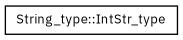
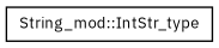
  digraph {
    rankdir=LR
    fontname="IBM Plex Sans"
-   n1 [color=black fillcolor=white fontname="IBM Plex Sans" fontsize=10 height=0.2 label="String_type::IntStr_type" shape=record style=filled width=0.4]
+   n1 [color=black fillcolor=white fontname="IBM Plex Sans" fontsize=10 height=0.2 label="String_mod::IntStr_type" shape=record style=filled width=0.4]
  }
